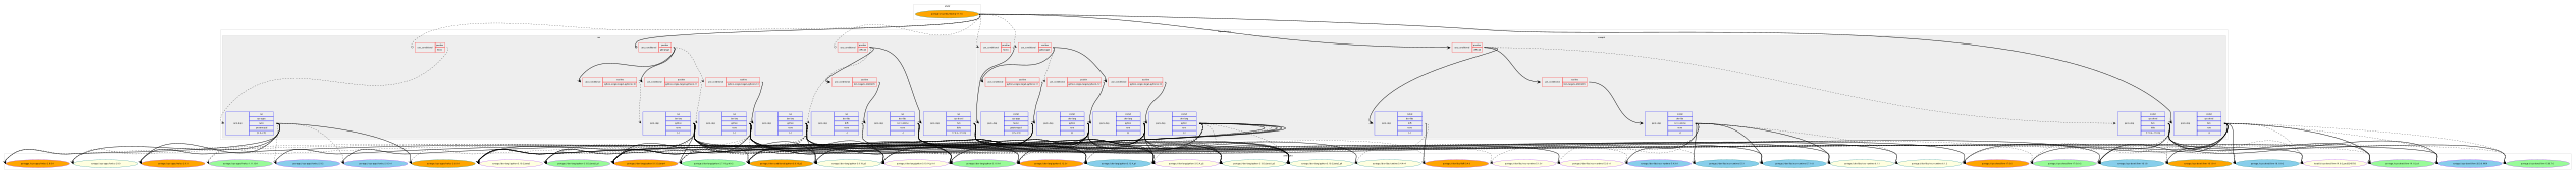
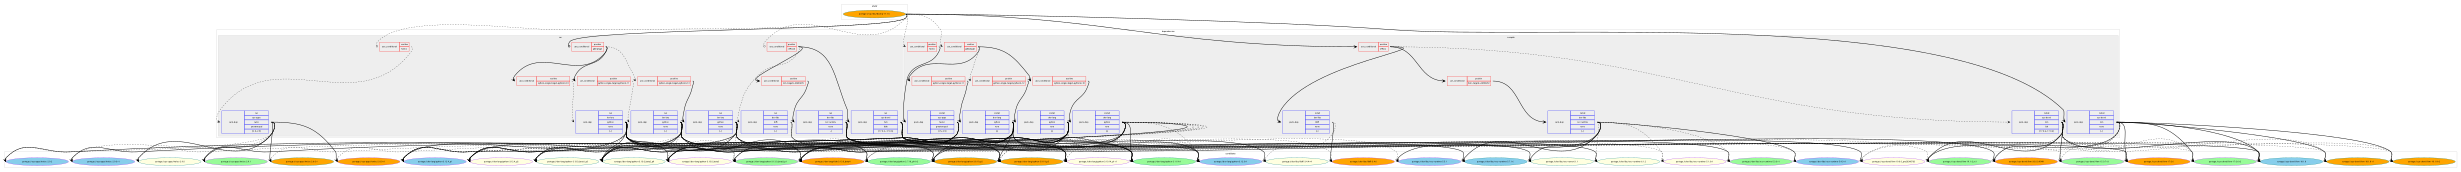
  digraph {
    compound=true
    concentrate=true
    fontname=Roboto
    fontsize=10
    newrank=true
    rankdir=TB
    ranksep=1.5
    node [color=purple fontname=Roboto fontsize=10 style=filled]
    edge [arrowhead=vee fontname=Roboto headport=w style=bold tailport=e weight=100]
    n1 [color=teal fillcolor=orange label="portage://sys-libs/libomp-17.7.6" width=4]
    n2 [color=blue label=<<TABLE BORDER="0" CELLBORDER="1" CELLSPACING="0" CELLPADDING="4" WIDTH="220"><TR><TD ROWSPAN="6" CELLPADDING="30">pack_dep</TD></TR><TR><TD WIDTH="110">install</TD></TR><TR><TD>dev-lang</TD></TR><TR><TD>python</TD></TR><TR><TD>none</TD></TR><TR><TD>[,,]</TD></TR></TABLE>> shape=none style=""]
    n3 [color=red label=<<TABLE BORDER="0" CELLBORDER="1" CELLSPACING="0" CELLPADDING="4"><TR><TD ROWSPAN="3" CELLPADDING="10">use_conditional</TD></TR><TR><TD>positive</TD></TR><TR><TD>python_single_target_python3_10</TD></TR></TABLE>> shape=none style=""]
    n4 [color=blue label=<<TABLE BORDER="0" CELLBORDER="1" CELLSPACING="0" CELLPADDING="4" WIDTH="220"><TR><TD ROWSPAN="6" CELLPADDING="30">pack_dep</TD></TR><TR><TD WIDTH="110">install</TD></TR><TR><TD>dev-lang</TD></TR><TR><TD>python</TD></TR><TR><TD>none</TD></TR><TR><TD>[,,]</TD></TR></TABLE>> shape=none style=""]
    n5 [color=red label=<<TABLE BORDER="0" CELLBORDER="1" CELLSPACING="0" CELLPADDING="4"><TR><TD ROWSPAN="3" CELLPADDING="10">use_conditional</TD></TR><TR><TD>positive</TD></TR><TR><TD>python_single_target_python3_11</TD></TR></TABLE>> shape=none style=""]
    n6 [color=blue label=<<TABLE BORDER="0" CELLBORDER="1" CELLSPACING="0" CELLPADDING="4" WIDTH="220"><TR><TD ROWSPAN="6" CELLPADDING="30">pack_dep</TD></TR><TR><TD WIDTH="110">install</TD></TR><TR><TD>dev-lang</TD></TR><TR><TD>python</TD></TR><TR><TD>none</TD></TR><TR><TD>[,,]</TD></TR></TABLE>> shape=none style=""]
    n7 [color=red label=<<TABLE BORDER="0" CELLBORDER="1" CELLSPACING="0" CELLPADDING="4"><TR><TD ROWSPAN="3" CELLPADDING="10">use_conditional</TD></TR><TR><TD>positive</TD></TR><TR><TD>python_single_target_python3_12</TD></TR></TABLE>> shape=none style=""]
    n8 [color=red label=<<TABLE BORDER="0" CELLBORDER="1" CELLSPACING="0" CELLPADDING="4"><TR><TD ROWSPAN="3" CELLPADDING="10">use_conditional</TD></TR><TR><TD>positive</TD></TR><TR><TD>gdb-plugin</TD></TR></TABLE>> shape=none style=""]
    n9 [color=blue label=<<TABLE BORDER="0" CELLBORDER="1" CELLSPACING="0" CELLPADDING="4" WIDTH="220"><TR><TD ROWSPAN="6" CELLPADDING="30">pack_dep</TD></TR><TR><TD WIDTH="110">install</TD></TR><TR><TD>sys-apps</TD></TR><TR><TD>hwloc</TD></TR><TR><TD>greaterequal</TD></TR><TR><TD>[2.5,,,2.5]</TD></TR></TABLE>> shape=none style=""]
    n10 [color=red label=<<TABLE BORDER="0" CELLBORDER="1" CELLSPACING="0" CELLPADDING="4"><TR><TD ROWSPAN="3" CELLPADDING="10">use_conditional</TD></TR><TR><TD>positive</TD></TR><TR><TD>hwloc</TD></TR></TABLE>> shape=none style=""]
    n11 [color=blue label=<<TABLE BORDER="0" CELLBORDER="1" CELLSPACING="0" CELLPADDING="4" WIDTH="220"><TR><TD ROWSPAN="6" CELLPADDING="30">pack_dep</TD></TR><TR><TD WIDTH="110">install</TD></TR><TR><TD>dev-libs</TD></TR><TR><TD>libffi</TD></TR><TR><TD>none</TD></TR><TR><TD>[,,]</TD></TR></TABLE>> shape=none style=""]
    n12 [color=blue label=<<TABLE BORDER="0" CELLBORDER="1" CELLSPACING="0" CELLPADDING="4" WIDTH="220"><TR><TD ROWSPAN="6" CELLPADDING="30">pack_dep</TD></TR><TR><TD WIDTH="110">install</TD></TR><TR><TD>sys-devel</TD></TR><TR><TD>llvm</TD></TR><TR><TD>tilde</TD></TR><TR><TD>[17.0.6,,,17.0.6]</TD></TR></TABLE>> shape=none style=""]
    n13 [color=blue label=<<TABLE BORDER="0" CELLBORDER="1" CELLSPACING="0" CELLPADDING="4" WIDTH="220"><TR><TD ROWSPAN="6" CELLPADDING="30">pack_dep</TD></TR><TR><TD WIDTH="110">install</TD></TR><TR><TD>dev-libs</TD></TR><TR><TD>rocr-runtime</TD></TR><TR><TD>none</TD></TR><TR><TD>[,,]</TD></TR></TABLE>> shape=none style=""]
    n14 [color=red label=<<TABLE BORDER="0" CELLBORDER="1" CELLSPACING="0" CELLPADDING="4"><TR><TD ROWSPAN="3" CELLPADDING="10">use_conditional</TD></TR><TR><TD>positive</TD></TR><TR><TD>llvm_targets_AMDGPU</TD></TR></TABLE>> shape=none style=""]
    n15 [color=red label=<<TABLE BORDER="0" CELLBORDER="1" CELLSPACING="0" CELLPADDING="4"><TR><TD ROWSPAN="3" CELLPADDING="10">use_conditional</TD></TR><TR><TD>positive</TD></TR><TR><TD>offload</TD></TR></TABLE>> shape=none style=""]
    n16 [color=blue label=<<TABLE BORDER="0" CELLBORDER="1" CELLSPACING="0" CELLPADDING="4" WIDTH="220"><TR><TD ROWSPAN="6" CELLPADDING="30">pack_dep</TD></TR><TR><TD WIDTH="110">install</TD></TR><TR><TD>sys-devel</TD></TR><TR><TD>llvm</TD></TR><TR><TD>none</TD></TR><TR><TD>[,,]</TD></TR></TABLE>> shape=none style=""]
    n17 [color=blue label=<<TABLE BORDER="0" CELLBORDER="1" CELLSPACING="0" CELLPADDING="4" WIDTH="220"><TR><TD ROWSPAN="6" CELLPADDING="30">pack_dep</TD></TR><TR><TD WIDTH="110">run</TD></TR><TR><TD>dev-lang</TD></TR><TR><TD>python</TD></TR><TR><TD>none</TD></TR><TR><TD>[,,]</TD></TR></TABLE>> shape=none style=""]
    n18 [color=red label=<<TABLE BORDER="0" CELLBORDER="1" CELLSPACING="0" CELLPADDING="4"><TR><TD ROWSPAN="3" CELLPADDING="10">use_conditional</TD></TR><TR><TD>positive</TD></TR><TR><TD>python_single_target_python3_10</TD></TR></TABLE>> shape=none style=""]
    n19 [color=blue label=<<TABLE BORDER="0" CELLBORDER="1" CELLSPACING="0" CELLPADDING="4" WIDTH="220"><TR><TD ROWSPAN="6" CELLPADDING="30">pack_dep</TD></TR><TR><TD WIDTH="110">run</TD></TR><TR><TD>dev-lang</TD></TR><TR><TD>python</TD></TR><TR><TD>none</TD></TR><TR><TD>[,,]</TD></TR></TABLE>> shape=none style=""]
    n20 [color=red label=<<TABLE BORDER="0" CELLBORDER="1" CELLSPACING="0" CELLPADDING="4"><TR><TD ROWSPAN="3" CELLPADDING="10">use_conditional</TD></TR><TR><TD>positive</TD></TR><TR><TD>python_single_target_python3_11</TD></TR></TABLE>> shape=none style=""]
    n21 [color=blue label=<<TABLE BORDER="0" CELLBORDER="1" CELLSPACING="0" CELLPADDING="4" WIDTH="220"><TR><TD ROWSPAN="6" CELLPADDING="30">pack_dep</TD></TR><TR><TD WIDTH="110">run</TD></TR><TR><TD>dev-lang</TD></TR><TR><TD>python</TD></TR><TR><TD>none</TD></TR><TR><TD>[,,]</TD></TR></TABLE>> shape=none style=""]
    n22 [color=red label=<<TABLE BORDER="0" CELLBORDER="1" CELLSPACING="0" CELLPADDING="4"><TR><TD ROWSPAN="3" CELLPADDING="10">use_conditional</TD></TR><TR><TD>positive</TD></TR><TR><TD>python_single_target_python3_12</TD></TR></TABLE>> shape=none style=""]
    n23 [color=red label=<<TABLE BORDER="0" CELLBORDER="1" CELLSPACING="0" CELLPADDING="4"><TR><TD ROWSPAN="3" CELLPADDING="10">use_conditional</TD></TR><TR><TD>positive</TD></TR><TR><TD>gdb-plugin</TD></TR></TABLE>> shape=none style=""]
    n24 [color=blue label=<<TABLE BORDER="0" CELLBORDER="1" CELLSPACING="0" CELLPADDING="4" WIDTH="220"><TR><TD ROWSPAN="6" CELLPADDING="30">pack_dep</TD></TR><TR><TD WIDTH="110">run</TD></TR><TR><TD>sys-apps</TD></TR><TR><TD>hwloc</TD></TR><TR><TD>greaterequal</TD></TR><TR><TD>[2.5,,,2.5]</TD></TR></TABLE>> shape=none style=""]
    n25 [color=red label=<<TABLE BORDER="0" CELLBORDER="1" CELLSPACING="0" CELLPADDING="4"><TR><TD ROWSPAN="3" CELLPADDING="10">use_conditional</TD></TR><TR><TD>positive</TD></TR><TR><TD>hwloc</TD></TR></TABLE>> shape=none style=""]
    n26 [color=blue label=<<TABLE BORDER="0" CELLBORDER="1" CELLSPACING="0" CELLPADDING="4" WIDTH="220"><TR><TD ROWSPAN="6" CELLPADDING="30">pack_dep</TD></TR><TR><TD WIDTH="110">run</TD></TR><TR><TD>dev-libs</TD></TR><TR><TD>libffi</TD></TR><TR><TD>none</TD></TR><TR><TD>[,,]</TD></TR></TABLE>> shape=none style=""]
    n27 [color=blue label=<<TABLE BORDER="0" CELLBORDER="1" CELLSPACING="0" CELLPADDING="4" WIDTH="220"><TR><TD ROWSPAN="6" CELLPADDING="30">pack_dep</TD></TR><TR><TD WIDTH="110">run</TD></TR><TR><TD>sys-devel</TD></TR><TR><TD>llvm</TD></TR><TR><TD>tilde</TD></TR><TR><TD>[17.0.6,,,17.0.6]</TD></TR></TABLE>> shape=none style=""]
    n28 [color=blue label=<<TABLE BORDER="0" CELLBORDER="1" CELLSPACING="0" CELLPADDING="4" WIDTH="220"><TR><TD ROWSPAN="6" CELLPADDING="30">pack_dep</TD></TR><TR><TD WIDTH="110">run</TD></TR><TR><TD>dev-libs</TD></TR><TR><TD>rocr-runtime</TD></TR><TR><TD>none</TD></TR><TR><TD>[,,]</TD></TR></TABLE>> shape=none style=""]
    n29 [color=red label=<<TABLE BORDER="0" CELLBORDER="1" CELLSPACING="0" CELLPADDING="4"><TR><TD ROWSPAN="3" CELLPADDING="10">use_conditional</TD></TR><TR><TD>positive</TD></TR><TR><TD>llvm_targets_AMDGPU</TD></TR></TABLE>> shape=none style=""]
    n30 [color=red label=<<TABLE BORDER="0" CELLBORDER="1" CELLSPACING="0" CELLPADDING="4"><TR><TD ROWSPAN="3" CELLPADDING="10">use_conditional</TD></TR><TR><TD>positive</TD></TR><TR><TD>offload</TD></TR></TABLE>> shape=none style=""]
-   n31 [fillcolor=orange label="portage://dev-lang/python-3.13.0_beta4" width=4]
+   n31 [fillcolor=orange label="portage://dev-lang/tilde-3.13.0_beta4" width=4]
    n32 [fillcolor=palegreen label="portage://dev-lang/python-3.13.0_beta3_p1" width=4]
    n33 [fillcolor=lightyellow label="portage://dev-lang/python-3.13.0_beta3" width=4]
    n34 [color=teal fillcolor=lightyellow label="portage://dev-lang/python-3.13.0_beta2_p9" width=4]
    n35 [color=teal fillcolor=lightyellow label="portage://dev-lang/python-3.13.0_beta1_p3" width=4]
    n36 [fillcolor=lightyellow label="portage://dev-lang/python-3.12.4_p2" width=4]
-   n37 [color=teal fillcolor=skyblue label="portage://dev-lang/python-3.12.4_p1" width=4]
-   n38 [fillcolor=orange label="portage://dev-lang/python-3.12.3-r1" width=4]
-   n39 [fillcolor=palegreen label="portage://dev-lang/python-3.11.9-r1" width=4]
+   n37 [fillcolor=skyblue label="portage://dev-lang/python-3.12.4_p1" width=4]
+   n38 [fillcolor=skyblue label="portage://dev-lang/python-3.12.3-r1" width=4]
+   n39 [color=teal fillcolor=palegreen label="portage://dev-lang/python-3.11.9-r1" width=4]
    n40 [fillcolor=lightyellow label="portage://dev-lang/python-3.10.14_p1-r1" width=4]
-   n41 [color=teal fillcolor=lightyellow label="portage://dev-lang/python-3.9.19_p3" width=4]
-   n42 [color=teal fillcolor=orange label="portage://dev-conditional/python-3.8.19_p2" width=4]
+   n41 [color=teal fillcolor=orange label="portage://dev-lang/python-3.9.19_p3" width=4]
+   n42 [color=teal fillcolor=orange label="portage://dev-lang/python-3.8.19_p2" width=4]
    n43 [color=teal fillcolor=palegreen label="portage://dev-lang/python-2.7.18_p16-r2" width=4]
    n44 [fillcolor=skyblue label="portage://sys-apps/hwloc-2.9.3-r1" width=4]
    n45 [fillcolor=skyblue label="portage://sys-apps/hwloc-2.9.2" width=4]
-   n46 [fillcolor=orange label="portage://sys-apps/hwloc-2.9.1" width=4]
+   n46 [fillcolor=palegreen label="portage://sys-apps/hwloc-2.9.1" width=4]
    n47 [color=teal fillcolor=lightyellow label="portage://sys-apps/hwloc-2.9.0" width=4]
    n48 [fillcolor=orange label="portage://sys-apps/hwloc-2.8.0-r1" width=4]
    n49 [color=teal fillcolor=orange label="portage://sys-apps/hwloc-2.6.0-r1" width=4]
-   n50 [fillcolor=palegreen label="portage://sys-apps/hwloc-1.11.13-r1" width=4]
    n51 [fillcolor=orange label="portage://dev-libs/libffi-3.4.6" width=4]
-   n52 [color=teal fillcolor=lightyellow label="portage://dev-libs/runtime-3.4.4-r4" width=4]
-   n53 [fillcolor=skyblue label="portage://sys-devel/llvm-20.0.0.9999" width=4]
+   n52 [color=teal fillcolor=lightyellow label="portage://dev-libs/libffi-3.4.4-r4" width=4]
+   n53 [fillcolor=orange label="portage://sys-devel/llvm-20.0.0.9999" width=4]
    n54 [fillcolor=palegreen label="portage://sys-devel/llvm-19.1.0_rc1" width=4]
-   n55 [fillcolor=lightyellow label="install://sys-devel/llvm-19.0.0_pre20240720" width=4]
-   n56 [color=teal fillcolor=skyblue label="portage://sys-devel/llvm-18.1.8-r2" width=4]
+   n55 [fillcolor=lightyellow label="portage://sys-devel/llvm-19.0.0_pre20240720" width=4]
+   n56 [color=teal fillcolor=orange label="portage://sys-devel/llvm-18.1.8-r2" width=4]
    n57 [color=teal fillcolor=orange label="portage://sys-devel/llvm-18.1.8-r1" width=4]
    n58 [color=teal fillcolor=skyblue label="portage://sys-devel/llvm-18.1.8" width=4]
    n59 [fillcolor=palegreen label="portage://sys-devel/llvm-17.0.6-r2" width=4]
    n60 [fillcolor=orange label="portage://sys-devel/llvm-17.0.6" width=4]
    n61 [fillcolor=palegreen label="portage://sys-devel/llvm-15.0.7-r3" width=4]
    n62 [color=teal fillcolor=lightyellow label="portage://dev-libs/rocr-runtime-6.1.2" width=4]
-   n63 [color=teal fillcolor=lightyellow label="portage://dev-libs/rocr-runtime-6.1.1" width=4]
+   n63 [color=teal fillcolor=lightyellow label="portage://dev-libs/rocr-none-6.1.1" width=4]
    n64 [color=teal fillcolor=skyblue label="portage://dev-libs/rocr-runtime-5.7.1-r3" width=4]
-   n65 [color=teal fillcolor=skyblue label="portage://dev-libs/rocr-runtime-5.5.1" width=4]
+   n65 [fillcolor=skyblue label="portage://dev-libs/rocr-runtime-5.5.1" width=4]
    n66 [fillcolor=skyblue label="portage://dev-libs/rocr-runtime-5.4.3-r1" width=4]
-   n67 [fillcolor=lightyellow label="portage://dev-libs/rocr-runtime-5.3.3-r1" width=4]
+   n67 [fillcolor=palegreen label="portage://dev-libs/rocr-runtime-5.3.3-r1" width=4]
    n68 [fillcolor=lightyellow label="portage://dev-libs/rocr-runtime-5.1.3-r1" width=4]
    subgraph cluster_1 {
      color=gray
      label=<<i>ebuild</i>>
      n1
    }
    subgraph cluster_2 {
      color=gray
      label=<<i>dependencies</i>>
      subgraph cluster_3 {
        color=gray
        fillcolor="#eeeeee"
        label=<<i>compile</i>>
        style=filled
        subgraph sub_4 {
          color=gray
          fillcolor="#eeeeee"
          label=<<i>compile</i>>
          style=filled
          n8
          subgraph sub_5 {
            color=gray
            fillcolor="#eeeeee"
            label=<<i>compile</i>>
            style=filled
            n3
            subgraph sub_6 {
              color=gray
              fillcolor="#eeeeee"
              label=<<i>compile</i>>
              style=filled
              n2
            }
          }
          subgraph sub_7 {
            color=gray
            fillcolor="#eeeeee"
            label=<<i>compile</i>>
            style=filled
            n5
            subgraph sub_8 {
              color=gray
              fillcolor="#eeeeee"
              label=<<i>compile</i>>
              style=filled
              n4
            }
          }
          subgraph sub_9 {
            color=gray
            fillcolor="#eeeeee"
            label=<<i>compile</i>>
            style=filled
            n7
            subgraph sub_10 {
              color=gray
              fillcolor="#eeeeee"
              label=<<i>compile</i>>
              style=filled
              n6
            }
          }
        }
        subgraph sub_11 {
          color=gray
          fillcolor="#eeeeee"
          label=<<i>compile</i>>
          style=filled
          n10
          subgraph sub_12 {
            color=gray
            fillcolor="#eeeeee"
            label=<<i>compile</i>>
            style=filled
            n9
          }
        }
        subgraph sub_13 {
          color=gray
          fillcolor="#eeeeee"
          label=<<i>compile</i>>
          style=filled
          n15
          subgraph sub_14 {
            color=gray
            fillcolor="#eeeeee"
            label=<<i>compile</i>>
            style=filled
            n11
          }
          subgraph sub_15 {
            color=gray
            fillcolor="#eeeeee"
            label=<<i>compile</i>>
            style=filled
            n12
          }
          subgraph sub_16 {
            color=gray
            fillcolor="#eeeeee"
            label=<<i>compile</i>>
            style=filled
            n14
            subgraph sub_17 {
              color=gray
              fillcolor="#eeeeee"
              label=<<i>compile</i>>
              style=filled
              n13
            }
          }
        }
        subgraph sub_18 {
          color=gray
          fillcolor="#eeeeee"
          label=<<i>compile</i>>
          style=filled
          n16
        }
      }
      subgraph cluster_19 {
        color=gray
        fillcolor="#eeeeee"
        label=<<i>compile and run</i>>
        style=filled
      }
      subgraph cluster_20 {
        color=gray
        fillcolor="#eeeeee"
        label=<<i>run</i>>
        style=filled
        subgraph sub_21 {
          color=gray
          fillcolor="#eeeeee"
          label=<<i>run</i>>
          style=filled
          n23
          subgraph sub_22 {
            color=gray
            fillcolor="#eeeeee"
            label=<<i>run</i>>
            style=filled
            n18
            subgraph sub_23 {
              color=gray
              fillcolor="#eeeeee"
              label=<<i>run</i>>
              style=filled
              n17
            }
          }
          subgraph sub_24 {
            color=gray
            fillcolor="#eeeeee"
            label=<<i>run</i>>
            style=filled
            n20
            subgraph sub_25 {
              color=gray
              fillcolor="#eeeeee"
              label=<<i>run</i>>
              style=filled
              n19
            }
          }
          subgraph sub_26 {
            color=gray
            fillcolor="#eeeeee"
            label=<<i>run</i>>
            style=filled
            n22
            subgraph sub_27 {
              color=gray
              fillcolor="#eeeeee"
              label=<<i>run</i>>
              style=filled
              n21
            }
          }
        }
        subgraph sub_28 {
          color=gray
          fillcolor="#eeeeee"
          label=<<i>run</i>>
          style=filled
          n25
          subgraph sub_29 {
            color=gray
            fillcolor="#eeeeee"
            label=<<i>run</i>>
            style=filled
            n24
          }
        }
        subgraph sub_30 {
          color=gray
          fillcolor="#eeeeee"
          label=<<i>run</i>>
          style=filled
          n30
          subgraph sub_31 {
            color=gray
            fillcolor="#eeeeee"
            label=<<i>run</i>>
            style=filled
            n26
          }
          subgraph sub_32 {
            color=gray
            fillcolor="#eeeeee"
            label=<<i>run</i>>
            style=filled
            n27
          }
          subgraph sub_33 {
            color=gray
            fillcolor="#eeeeee"
            label=<<i>run</i>>
            style=filled
            n29
            subgraph sub_34 {
              color=gray
              fillcolor="#eeeeee"
              label=<<i>run</i>>
              style=filled
              n28
            }
          }
        }
      }
    }
    subgraph cluster_35 {
      color=gray
      label=<<i>candidates</i>>
      rank=same
      subgraph sub_36 {
        color=black
        label=<<i>candidates</i>>
        nodesep=1
        rank=same
        n31
        n32
        n33
        n34
        n35
        n36
        n37
        n38
        n39
        n40
        n41
        n42
        n43
      }
      subgraph sub_37 {
        color=black
        label=<<i>candidates</i>>
        nodesep=1
        rank=same
        n31
        n32
        n33
        n34
        n35
        n36
        n37
        n38
        n39
        n40
        n41
        n42
        n43
      }
      subgraph sub_38 {
        color=black
        label=<<i>candidates</i>>
        nodesep=1
        rank=same
        n31
        n32
        n33
        n34
        n35
        n36
        n37
        n38
        n39
        n40
        n41
        n42
        n43
      }
      subgraph sub_39 {
        color=black
        label=<<i>candidates</i>>
        nodesep=1
        rank=same
        n44
        n45
        n46
        n47
        n48
        n49
-       n50
      }
      subgraph sub_40 {
        color=black
        label=<<i>candidates</i>>
        nodesep=1
        rank=same
        n51
        n52
      }
      subgraph sub_41 {
        color=black
        label=<<i>candidates</i>>
        nodesep=1
        rank=same
        n53
        n54
        n55
        n56
        n57
        n58
        n59
        n60
        n61
      }
      subgraph sub_42 {
        color=black
        label=<<i>candidates</i>>
        nodesep=1
        rank=same
        n62
        n63
        n64
        n65
        n66
        n67
        n68
      }
      subgraph sub_43 {
        color=black
        label=<<i>candidates</i>>
        nodesep=1
        rank=same
        n53
        n54
        n55
        n56
        n57
        n58
        n59
        n60
        n61
      }
      subgraph sub_44 {
        color=black
        label=<<i>candidates</i>>
        nodesep=1
        rank=same
        n31
        n32
        n33
        n34
        n35
        n36
        n37
        n38
        n39
        n40
        n41
        n42
        n43
      }
      subgraph sub_45 {
        color=black
        label=<<i>candidates</i>>
        nodesep=1
        rank=same
        n31
        n32
        n33
        n34
        n35
        n36
        n37
        n38
        n39
        n40
        n41
        n42
        n43
      }
      subgraph sub_46 {
        color=black
        label=<<i>candidates</i>>
        nodesep=1
        rank=same
        n31
        n32
        n33
        n34
        n35
        n36
        n37
        n38
        n39
        n40
        n41
        n42
        n43
      }
      subgraph sub_47 {
        color=black
        label=<<i>candidates</i>>
        nodesep=1
        rank=same
        n44
        n45
        n46
        n47
        n48
        n49
-       n50
      }
      subgraph sub_48 {
        color=black
        label=<<i>candidates</i>>
        nodesep=1
        rank=same
        n51
        n52
      }
      subgraph sub_49 {
        color=black
        label=<<i>candidates</i>>
        nodesep=1
        rank=same
        n53
        n54
        n55
        n56
        n57
        n58
        n59
        n60
        n61
      }
      subgraph sub_50 {
        color=black
        label=<<i>candidates</i>>
        nodesep=1
        rank=same
        n62
        n63
        n64
        n65
        n66
        n67
        n68
      }
    }
    n1 -> n8 [style=dashed weight=20]
    n1 -> n10 [style=dashed weight=20]
    n1 -> n15 [weight=20]
    n1 -> n16 [weight=20]
    n1 -> n23 [arrowhead=odot weight=20]
    n1 -> n25 [arrowhead=odot style=dashed weight=20]
    n1 -> n30 [arrowhead=odot style=dashed weight=20]
    n2 -> n31
    n2 -> n32
    n2 -> n33
    n2 -> n34 [style=dashed]
    n2 -> n35 [style=dashed]
    n2 -> n36 [style=dashed]
    n2 -> n37 [style=dashed]
    n2 -> n38 [style=dashed]
    n2 -> n39
    n2 -> n40 [style=dashed]
    n2 -> n41 [style=dashed]
    n2 -> n42
    n2 -> n43 [style=dashed]
    n3 -> n2 [weight=20]
    n4 -> n31
    n4 -> n32 [style=dashed]
    n4 -> n33
    n4 -> n34
    n4 -> n35 [style=dashed]
    n4 -> n36
    n4 -> n37 [style=dashed]
    n4 -> n38
    n4 -> n39 [style=dashed]
    n4 -> n40
    n4 -> n41
    n4 -> n42 [style=dashed]
    n4 -> n43 [style=dashed]
    n5 -> n4 [weight=20]
    n6 -> n31
    n6 -> n32 [style=dashed]
    n6 -> n33
    n6 -> n34
    n6 -> n35
    n6 -> n36
    n6 -> n37 [style=dashed]
    n6 -> n38 [style=dashed]
    n6 -> n39 [style=dashed]
    n6 -> n40 [style=dashed]
    n6 -> n41 [style=dashed]
    n6 -> n42
    n6 -> n43 [style=dashed]
    n7 -> n6 [weight=20]
    n8 -> n3 [weight=20]
    n8 -> n5 [weight=20]
    n8 -> n7 [style=dashed weight=20]
    n9 -> n44
    n9 -> n45
    n9 -> n46
    n9 -> n47 [style=dashed]
    n9 -> n48 [style=dashed]
    n9 -> n49 [style=dashed]
-   n9 -> n50 [style=dashed]
    n10 -> n9 [weight=20]
    n11 -> n51
    n11 -> n52 [style=dashed]
    n12 -> n53
    n12 -> n54
    n12 -> n55 [style=dashed]
    n12 -> n56 [style=dashed]
    n12 -> n57 [style=dashed]
    n12 -> n58
    n12 -> n59 [style=dashed]
    n12 -> n60 [style=dashed]
    n12 -> n61
    n13 -> n62 [style=dashed]
    n13 -> n63
    n13 -> n64
    n13 -> n65
    n13 -> n66
    n13 -> n67 [style=dashed]
    n13 -> n68 [style=dashed]
    n14 -> n13 [weight=20]
    n15 -> n11 [weight=20]
    n15 -> n12 [style=dashed weight=20]
    n15 -> n14 [weight=20]
    n16 -> n53 [style=dashed]
    n16 -> n54
    n16 -> n55 [style=dashed]
    n16 -> n56
    n16 -> n57
    n16 -> n58
    n16 -> n59
    n16 -> n60
    n16 -> n61 [style=dashed]
    n17 -> n31 [style=dashed]
    n17 -> n32 [style=dashed]
    n17 -> n33
    n17 -> n34
    n17 -> n35 [style=dashed]
    n17 -> n36 [style=dashed]
    n17 -> n37
    n17 -> n38
    n17 -> n39
    n17 -> n40
    n17 -> n41
    n17 -> n42
    n17 -> n43
    n18 -> n17 [style=dashed weight=20]
    n19 -> n31
    n19 -> n32 [style=dashed]
    n19 -> n33 [style=dashed]
    n19 -> n34
    n19 -> n35
    n19 -> n36
    n19 -> n37 [style=dashed]
    n19 -> n38 [style=dashed]
    n19 -> n39
    n19 -> n40
    n19 -> n41 [style=dashed]
    n19 -> n42 [style=dashed]
    n19 -> n43 [style=dashed]
    n20 -> n19 [style=dashed weight=20]
    n21 -> n31 [style=dashed]
    n21 -> n32 [style=dashed]
    n21 -> n33 [style=dashed]
    n21 -> n34
    n21 -> n35 [style=dashed]
    n21 -> n36 [style=dashed]
    n21 -> n37
    n21 -> n38 [style=dashed]
    n21 -> n39
    n21 -> n40 [style=dashed]
    n21 -> n41
    n21 -> n42 [style=dashed]
    n21 -> n43 [style=dashed]
    n22 -> n21 [weight=20]
    n23 -> n18 [weight=20]
    n23 -> n20 [weight=20]
    n23 -> n22 [style=dashed weight=20]
    n24 -> n44 [style=dashed]
    n24 -> n45 [style=dashed]
    n24 -> n46
    n24 -> n47
    n24 -> n48
    n24 -> n49
-   n24 -> n50 [style=dashed]
    n25 -> n24 [style=dashed weight=20]
    n26 -> n51 [style=dashed]
    n26 -> n52
    n27 -> n53
    n27 -> n54 [style=dashed]
    n27 -> n55
    n27 -> n56 [style=dashed]
    n27 -> n57 [style=dashed]
    n27 -> n58
    n27 -> n59 [style=dashed]
    n27 -> n60
    n27 -> n61 [style=dashed]
    n28 -> n62
    n28 -> n63
    n28 -> n64
    n28 -> n65 [style=dashed]
    n28 -> n66 [style=dashed]
    n28 -> n67
    n28 -> n68 [style=dashed]
    n29 -> n28 [weight=20]
    n30 -> n26 [style=dashed weight=20]
    n30 -> n27 [weight=20]
    n30 -> n29 [weight=20]
  }
